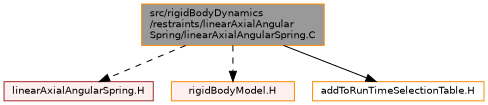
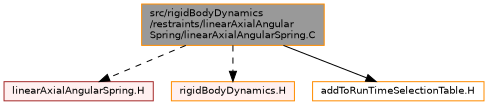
  digraph {
    node [color=darkorange fillcolor="#FFF0F0" fontname=Helvetica fontsize=10 shape=box style=filled]
    edge [color=black fontname=Helvetica fontsize=10 labelfontname=Helvetica labelfontsize=10 style=dashed]
    n1 [fillcolor=grey60 fontcolor=black height=0.2 label="src/rigidBodyDynamics\l/restraints/linearAxialAngular\lSpring/linearAxialAngularSpring.C" width=0.4]
    n2 [color=brown height=0.2 label="linearAxialAngularSpring.H" width=0.4]
-   n3 [height=0.2 label="rigidBodyModel.H" width=0.4]
+   n3 [height=0.2 label="rigidBodyDynamics.H" width=0.4]
    n4 [fillcolor=white height=0.2 label="addToRunTimeSelectionTable.H" width=0.4]
    n1 -> n2
    n1 -> n3
    n1 -> n4 [style=solid]
  }
